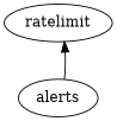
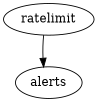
  digraph {
    ratelimit
    alerts
-   alerts -> ratelimit [interval="30s" rate=300 type=ratelimit]
+   ratelimit -> alerts [interval="30s" rate=300 type=ratelimit]
  }
